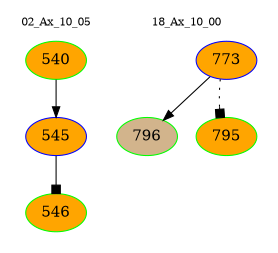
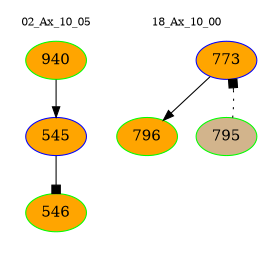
  digraph {
    node [color=green fillcolor=orange style=filled]
    edge [arrowhead=box color=black style=solid]
    n1 [color=blue label=545]
-   n2 [label=540]
+   n2 [label=940]
    n3 [label=546]
    n4 [color=blue label=773]
-   n5 [fillcolor=tan label=796]
-   n6 [label=795]
+   n5 [label=796]
+   n6 [fillcolor=tan label=795]
    subgraph cluster_1 {
      color=white
      fontsize=10
      label="02_Ax_10_05"
      n1
      n2
      n3
    }
    subgraph cluster_2 {
      color=white
      fontsize=10
      label="18_Ax_10_00"
      n4
      n5
      n6
    }
    n1 -> n3
    n2 -> n1 [arrowhead=normal]
    n4 -> n5 [arrowhead=normal]
-   n4 -> n6 [style=dotted]
+   n6 -> n4 [style=dotted]
  }
